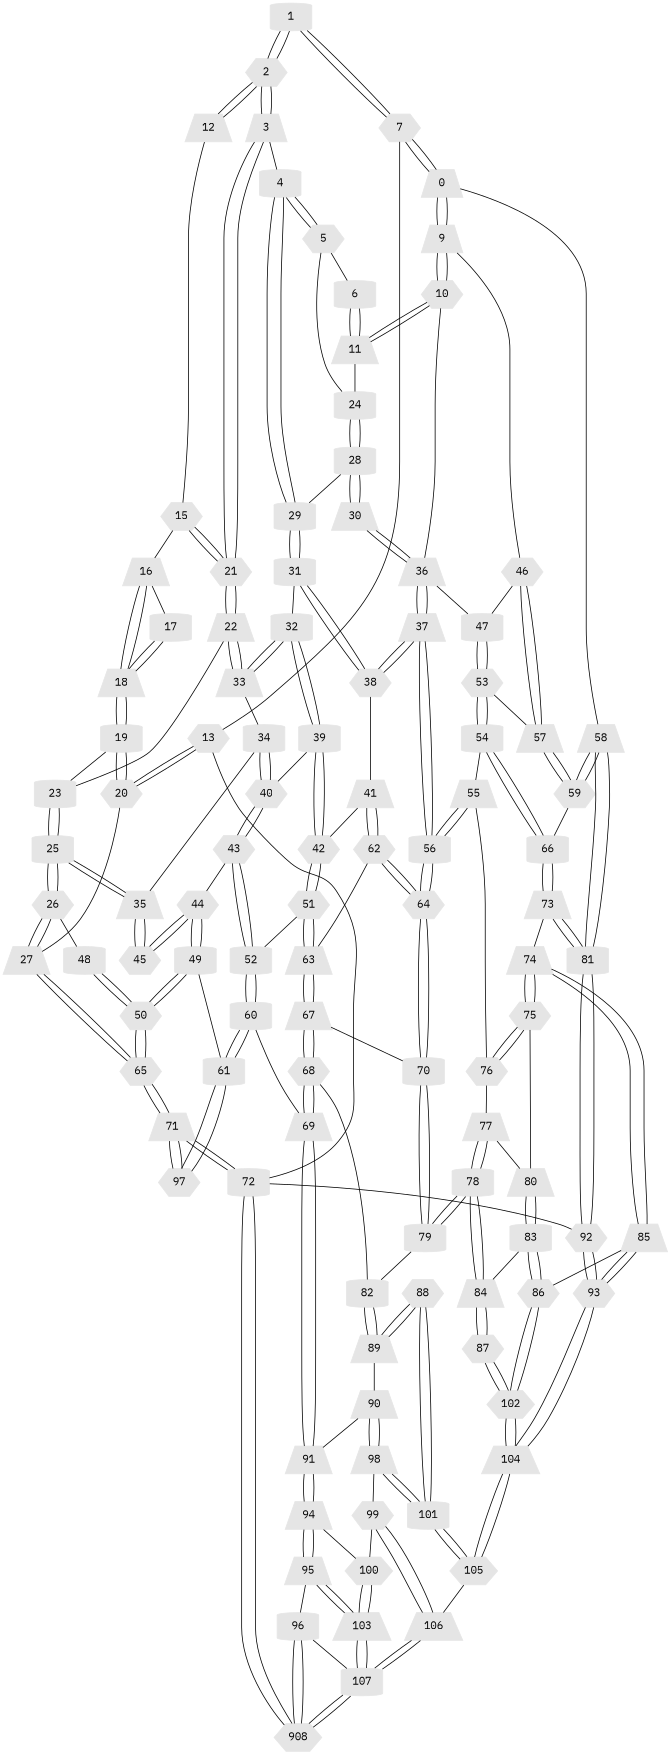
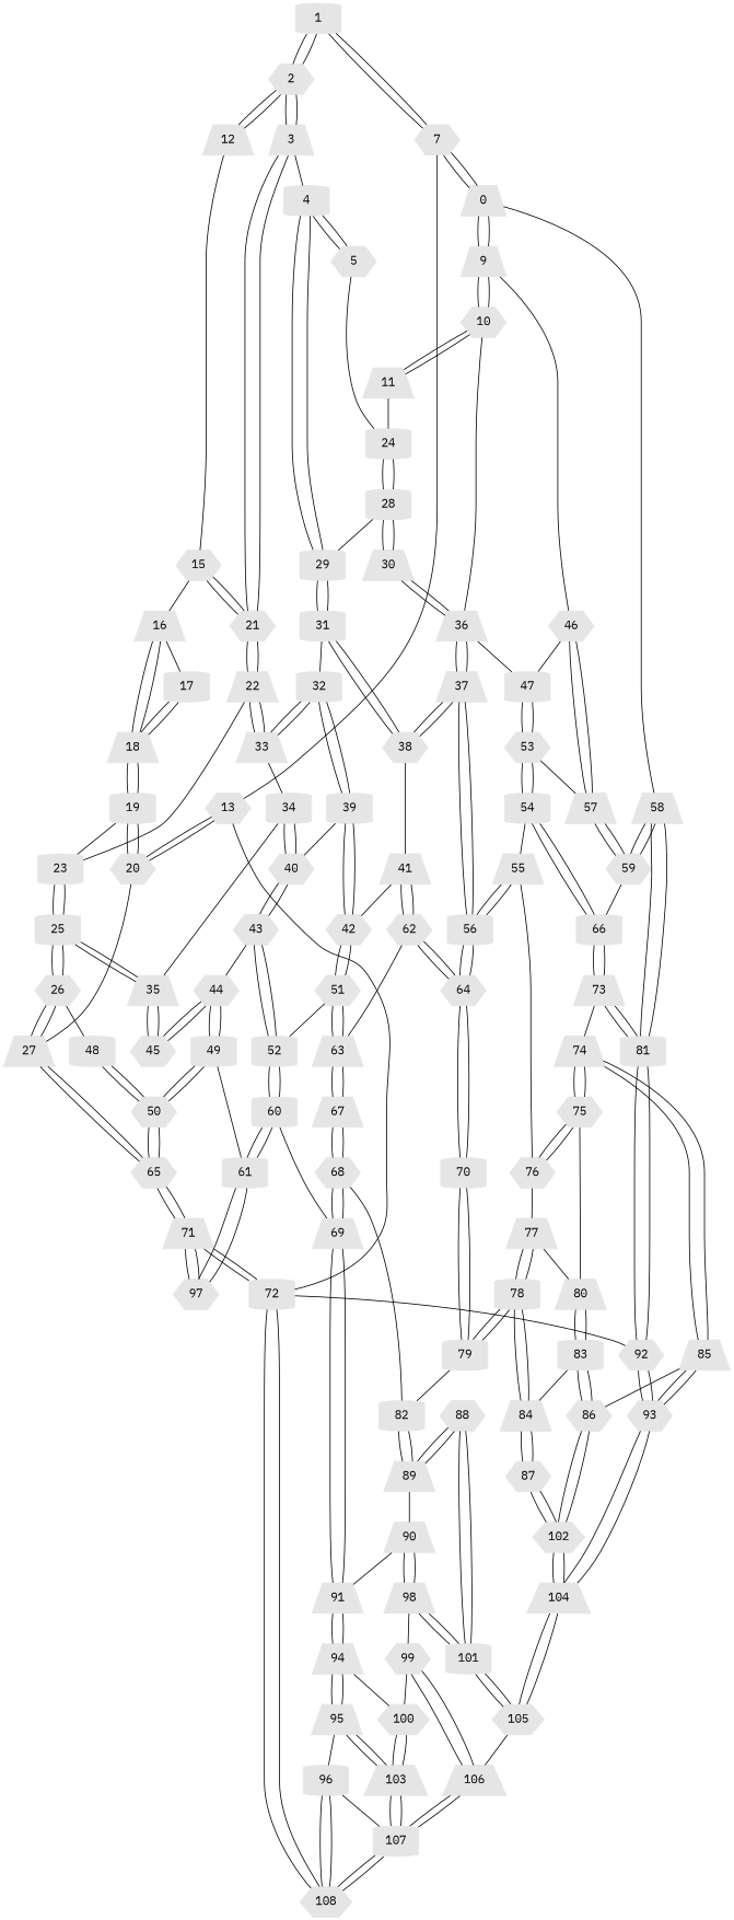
  graph {
    fontname="IBM Plex Mono"
    node [color=gray90 fontname="IBM Plex Mono" shape=hexagon style=filled]
    edge [fontname="IBM Plex Mono"]
    1 [shape=cylinder]
    2
    7
    3 [shape=trapezium]
    12 [shape=trapezium]
    n6 [label=0 shape=trapezium]
    13
    4 [shape=cylinder]
    21
    15
    5
    29 [shape=cylinder]
    22 [shape=trapezium]
-   6 [shape=cylinder]
    24 [shape=cylinder]
    31 [shape=cylinder]
    11 [shape=trapezium]
    28 [shape=cylinder]
    9 [shape=trapezium]
    58 [shape=trapezium]
    20
    72 [shape=cylinder]
    92
    93
    10
    46
    59
    81 [shape=cylinder]
    36 [shape=trapezium]
    47 [shape=cylinder]
    57 [shape=trapezium]
    30 [shape=trapezium]
    16 [shape=trapezium]
    27 [shape=trapezium]
-   108 [label=908]
+   108
    17 [shape=cylinder]
    18 [shape=trapezium]
    19 [shape=cylinder]
    23 [shape=cylinder]
    25 [shape=cylinder]
    65
    33 [shape=trapezium]
    34 [shape=cylinder]
    26
    35 [shape=trapezium]
    48 [shape=cylinder]
    45
    50
    71 [shape=trapezium]
    32 [shape=cylinder]
    38
    37 [shape=trapezium]
    39 [shape=cylinder]
    41 [shape=trapezium]
    40
    42
    43
    56 [shape=cylinder]
    53
    64
    62
    51
    44
    52 [shape=cylinder]
    63 [shape=trapezium]
    49 [shape=cylinder]
    60 [shape=cylinder]
    61 [shape=cylinder]
    54 [shape=cylinder]
    97
    67 [shape=trapezium]
    69 [shape=trapezium]
    55 [shape=trapezium]
    66 [shape=cylinder]
    76
    73 [shape=trapezium]
    77 [shape=trapezium]
    70 [shape=cylinder]
    91 [shape=trapezium]
    68
    79 [shape=cylinder]
    74 [shape=trapezium]
    82 [shape=cylinder]
    89 [shape=trapezium]
    94 [shape=trapezium]
    75
    85 [shape=trapezium]
    80 [shape=trapezium]
    86
    83 [shape=cylinder]
    78 [shape=cylinder]
    84 [shape=trapezium]
    87
    90 [shape=trapezium]
    102
    104 [shape=trapezium]
    88
    101 [shape=cylinder]
    105
    98 [shape=trapezium]
    99
    95 [shape=trapezium]
    100
    96 [shape=cylinder]
    103 [shape=trapezium]
    107 [shape=cylinder]
    106 [shape=trapezium]
    1 -- 2
    1 -- 2
    1 -- 7
    1 -- 7
    2 -- 3
    2 -- 3
    2 -- 12
    2 -- 12
    7 -- n6
    7 -- n6
    7 -- 13
    3 -- 4
    3 -- 21
    3 -- 21
    12 -- 15
    n6 -- 9
    n6 -- 9
    n6 -- 58
    13 -- 20
    13 -- 20
    13 -- 72
    4 -- 5
    4 -- 5
    4 -- 29
    4 -- 29
    21 -- 22
    21 -- 22
    15 -- 21
    15 -- 21
    15 -- 16
-   5 -- 6
    5 -- 24
    29 -- 31
    29 -- 31
    22 -- 23
    22 -- 33
    22 -- 33
-   6 -- 11
-   6 -- 11
    24 -- 28
    24 -- 28
    31 -- 32
    31 -- 38
    31 -- 38
    11 -- 24
    28 -- 29
    28 -- 30
    28 -- 30
    9 -- 10
    9 -- 10
    9 -- 46
    58 -- 59
    58 -- 59
    58 -- 81
    58 -- 81
    20 -- 27
    72 -- 92
    72 -- 108
    72 -- 108
    92 -- 93
    92 -- 93
    93 -- 104
    93 -- 104
    10 -- 11
    10 -- 11
    10 -- 36
    46 -- 47
    46 -- 57
    46 -- 57
    59 -- 66
    81 -- 92
    81 -- 92
    36 -- 47
    36 -- 37
    36 -- 37
    47 -- 53
    47 -- 53
    57 -- 59
    57 -- 59
    30 -- 36
    30 -- 36
    16 -- 17
    16 -- 18
    16 -- 18
    27 -- 65
    27 -- 65
    17 -- 18
    17 -- 18
    18 -- 19
    18 -- 19
    19 -- 20
    19 -- 20
    19 -- 23
    23 -- 25
    23 -- 25
    25 -- 26
    25 -- 26
    25 -- 35
    25 -- 35
    65 -- 71
    65 -- 71
    33 -- 34
    34 -- 35
    34 -- 40
    34 -- 40
    26 -- 27
    26 -- 27
    26 -- 48
    35 -- 45
    35 -- 45
    48 -- 50
    48 -- 50
    50 -- 65
    50 -- 65
    71 -- 72
    71 -- 72
    71 -- 97
    71 -- 97
    32 -- 33
    32 -- 33
    32 -- 39
    32 -- 39
    38 -- 41
    37 -- 38
    37 -- 38
    37 -- 56
    37 -- 56
    39 -- 40
    39 -- 42
    39 -- 42
    41 -- 42
    41 -- 62
    41 -- 62
    40 -- 43
    40 -- 43
    42 -- 51
    42 -- 51
    43 -- 44
    43 -- 52
    43 -- 52
    56 -- 64
    56 -- 64
    53 -- 57
    53 -- 54
    53 -- 54
    64 -- 70
    64 -- 70
    62 -- 64
    62 -- 64
    62 -- 63
    51 -- 52
    51 -- 63
    51 -- 63
    44 -- 45
    44 -- 45
    44 -- 49
    44 -- 49
    52 -- 60
    52 -- 60
    63 -- 67
    63 -- 67
    49 -- 50
    49 -- 50
    49 -- 61
    60 -- 61
    60 -- 61
    60 -- 69
    61 -- 97
    61 -- 97
    54 -- 55
    54 -- 66
    54 -- 66
-   67 -- 70
    67 -- 68
    67 -- 68
    69 -- 91
    69 -- 91
    55 -- 56
    55 -- 56
    55 -- 76
    66 -- 73
    66 -- 73
    76 -- 77
    73 -- 81
    73 -- 81
    73 -- 74
    77 -- 80
    77 -- 78
    77 -- 78
    70 -- 79
    70 -- 79
    91 -- 94
    91 -- 94
    68 -- 69
    68 -- 69
    68 -- 82
    79 -- 82
    74 -- 75
    74 -- 75
    74 -- 85
    74 -- 85
    82 -- 89
    82 -- 89
    89 -- 90
    94 -- 95
    94 -- 95
    94 -- 100
    75 -- 76
    75 -- 76
    75 -- 80
    85 -- 93
    85 -- 93
    85 -- 86
    80 -- 83
    80 -- 83
    86 -- 102
    86 -- 102
    83 -- 86
    83 -- 86
    83 -- 84
    78 -- 79
    78 -- 79
    78 -- 84
    78 -- 84
    84 -- 87
    84 -- 87
    87 -- 102
    87 -- 102
    90 -- 91
    90 -- 98
    90 -- 98
    102 -- 104
    102 -- 104
    104 -- 105
    104 -- 105
    88 -- 89
    88 -- 89
    88 -- 101
    88 -- 101
    101 -- 105
    101 -- 105
    105 -- 106
    98 -- 101
    98 -- 101
    98 -- 99
    99 -- 100
    99 -- 106
    99 -- 106
    95 -- 96
    95 -- 103
    95 -- 103
    100 -- 103
    100 -- 103
    96 -- 108
    96 -- 108
    96 -- 107
    103 -- 107
    103 -- 107
    107 -- 108
    107 -- 108
    106 -- 107
    106 -- 107
  }
